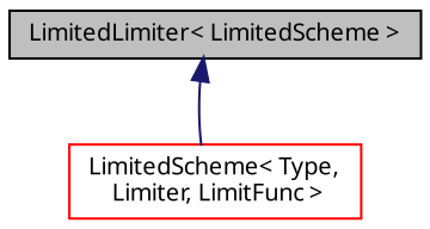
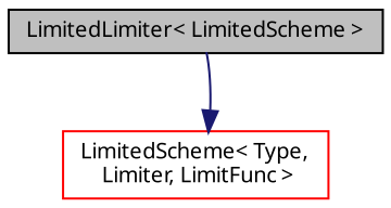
  digraph {
    fontname="Noto Sans"
    node [fontname="Noto Sans" fontsize=10 shape=record]
    n1 [color=black fillcolor=grey75 fontcolor=black height=0.2 label="LimitedLimiter\< LimitedScheme \>" style=filled width=0.4]
    n2 [color=red height=0.2 label="LimitedScheme\< Type,\l Limiter, LimitFunc \>" width=0.4]
-   n1 -> n2 [color=midnightblue dir=back fontname="Noto Sans" fontsize=10 labelfontname=Helvetica labelfontsize=10 style=solid]
+   n2 -> n1 [color=midnightblue dir=back fontname="Noto Sans" fontsize=10 labelfontname=Helvetica labelfontsize=10 style=solid]
  }
